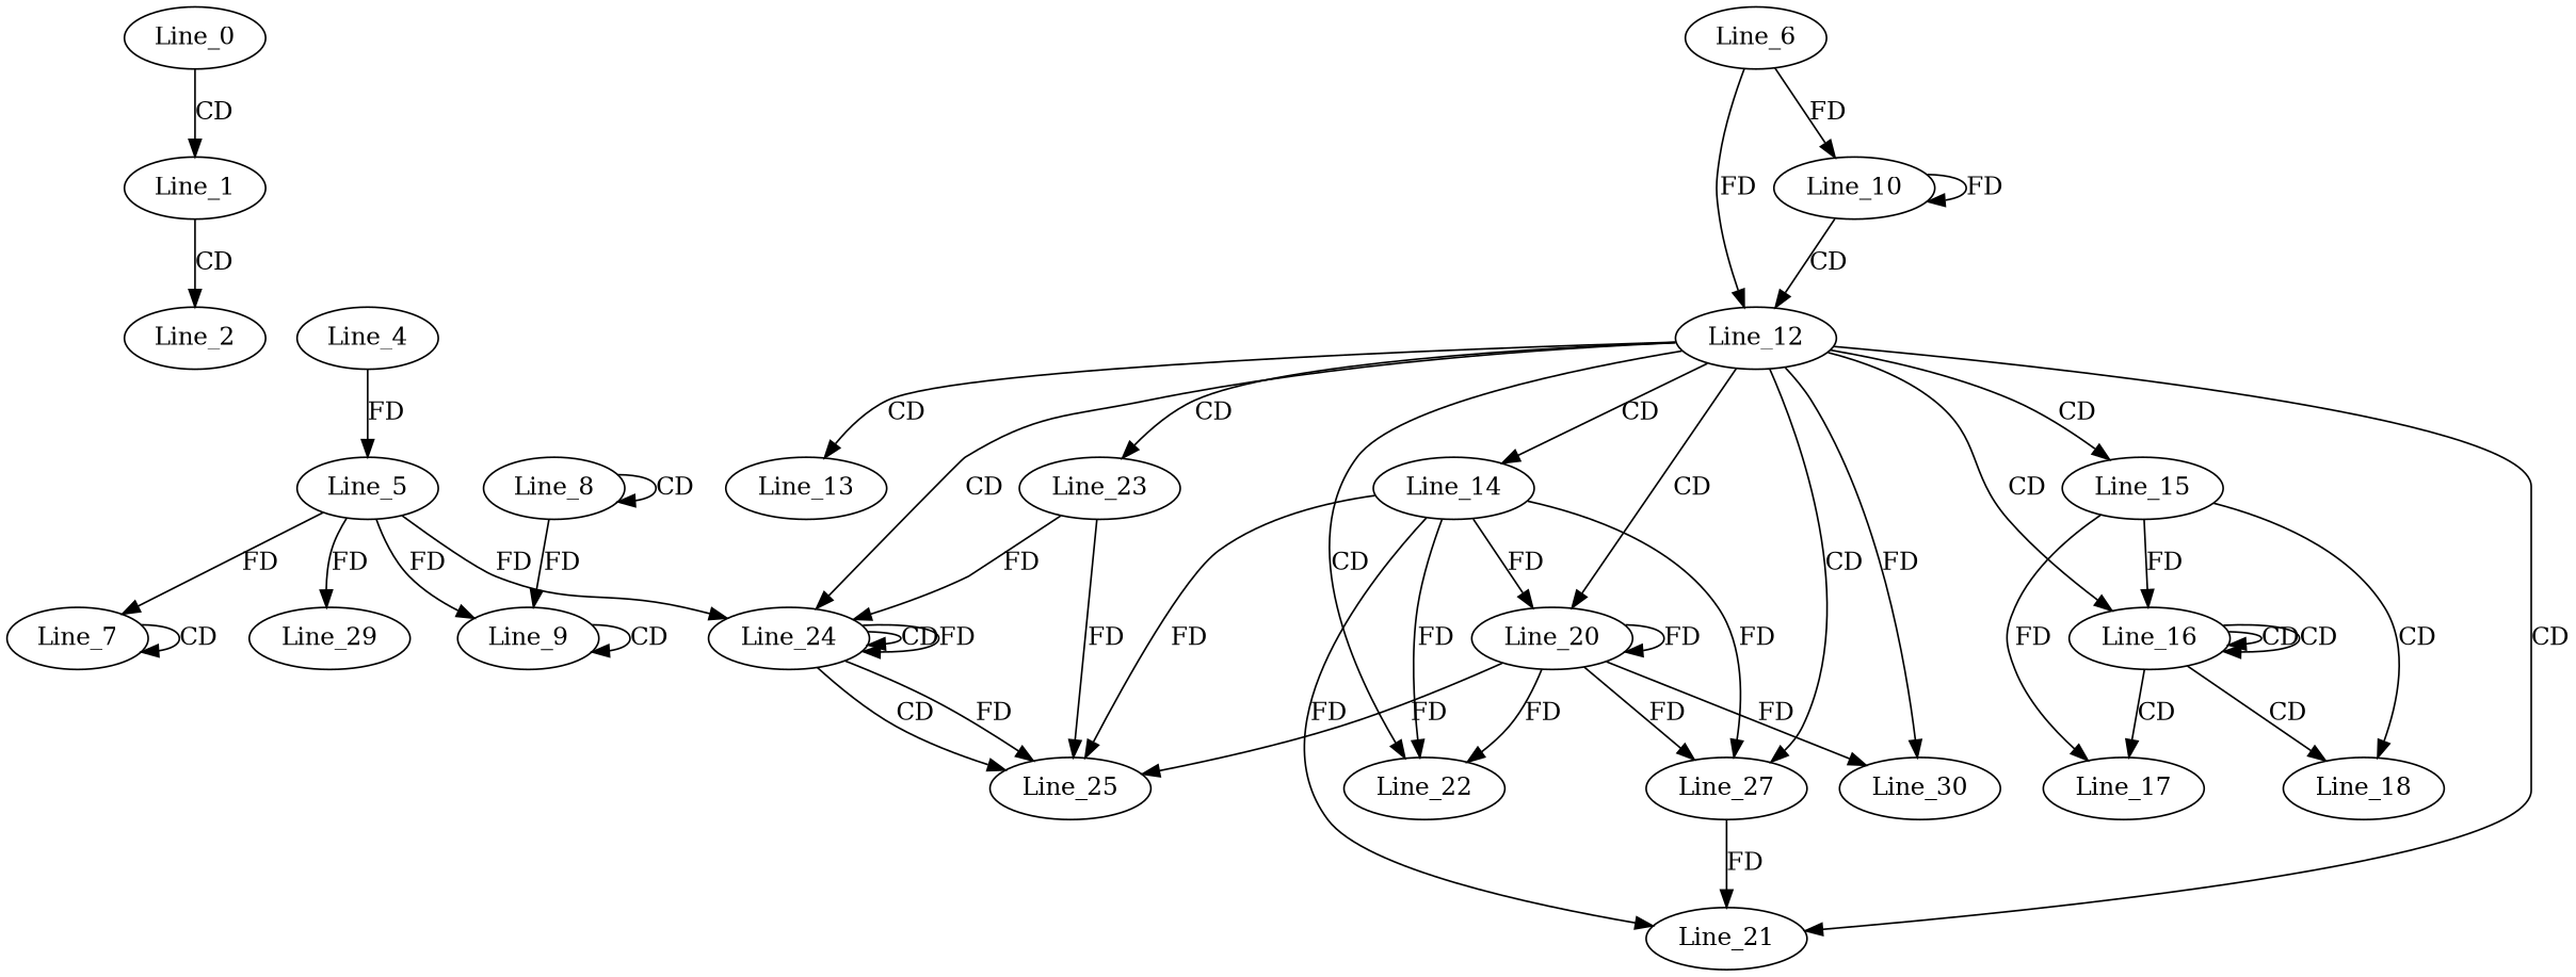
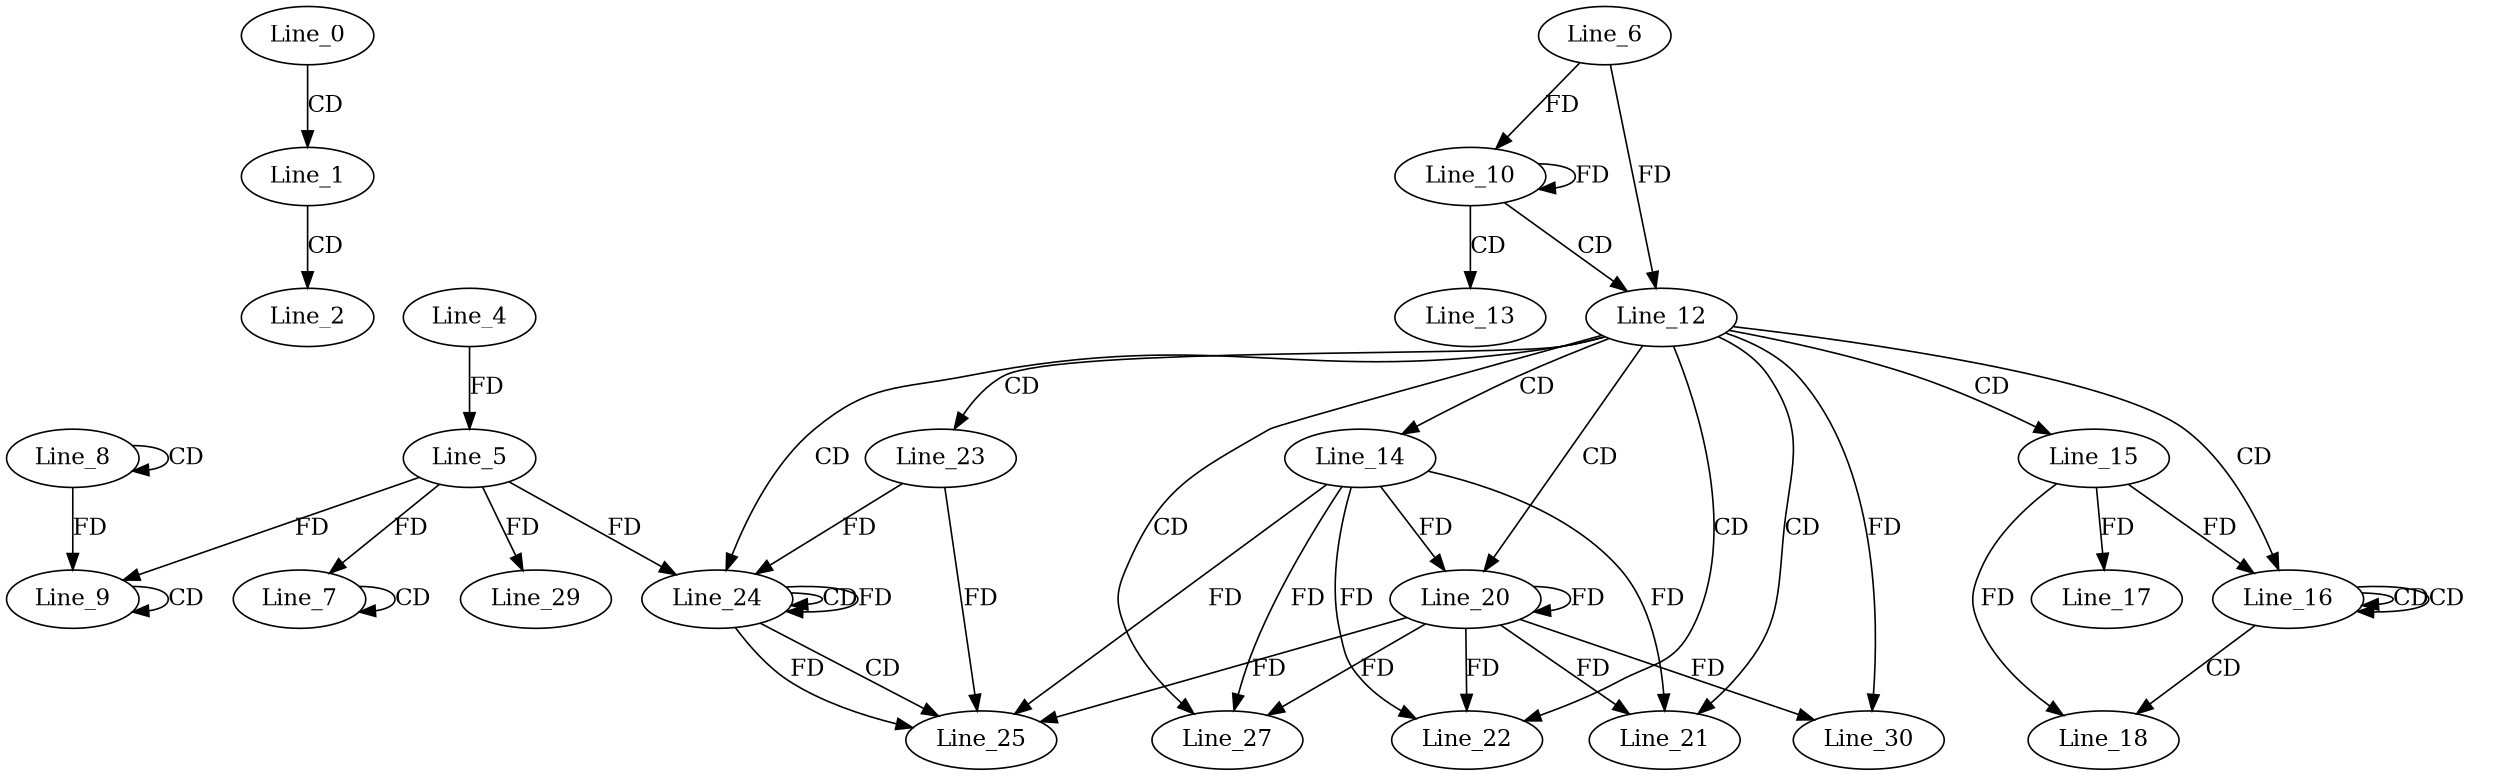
  digraph {
    Line_0
    Line_1
    Line_2
    Line_4
    Line_5
    Line_7
    Line_24
    Line_29
    Line_9
    Line_8
    Line_25
    Line_6
    Line_10
    Line_12
    Line_13
    Line_14
    Line_15
    Line_16
    Line_20
    Line_21
    Line_22
    Line_23
    Line_27
    Line_30
    Line_17
    Line_18
    Line_0 -> Line_1 [label=CD]
    Line_1 -> Line_2 [label=CD]
    Line_4 -> Line_5 [label=FD]
    Line_5 -> Line_7 [label=FD]
    Line_5 -> Line_24 [label=FD]
    Line_5 -> Line_29 [label=FD]
    Line_5 -> Line_9 [label=FD]
    Line_7 -> Line_7 [label=CD]
    Line_24 -> Line_24 [label=CD]
    Line_24 -> Line_24 [label=FD]
    Line_24 -> Line_25 [label=CD]
    Line_24 -> Line_25 [label=FD]
    Line_9 -> Line_9 [label=CD]
    Line_8 -> Line_9 [label=FD]
    Line_8 -> Line_8 [label=CD]
    Line_6 -> Line_10 [label=FD]
    Line_6 -> Line_12 [label=FD]
    Line_10 -> Line_10 [label=FD]
    Line_10 -> Line_12 [label=CD]
    Line_12 -> Line_24 [label=CD]
-   Line_12 -> Line_13 [label=CD]
+   Line_10 -> Line_13 [label=CD]
    Line_12 -> Line_14 [label=CD]
    Line_12 -> Line_15 [label=CD]
    Line_12 -> Line_16 [label=CD]
    Line_12 -> Line_20 [label=CD]
    Line_12 -> Line_21 [label=CD]
    Line_12 -> Line_22 [label=CD]
    Line_12 -> Line_23 [label=CD]
    Line_12 -> Line_27 [label=CD]
    Line_12 -> Line_30 [label=FD]
    Line_14 -> Line_25 [label=FD]
    Line_14 -> Line_20 [label=FD]
    Line_14 -> Line_21 [label=FD]
    Line_14 -> Line_22 [label=FD]
    Line_14 -> Line_27 [label=FD]
    Line_15 -> Line_16 [label=FD]
    Line_15 -> Line_17 [label=FD]
-   Line_15 -> Line_18 [label=CD]
+   Line_15 -> Line_18 [label=FD]
    Line_16 -> Line_16 [label=CD]
    Line_16 -> Line_16 [label=CD]
-   Line_16 -> Line_17 [label=CD]
    Line_16 -> Line_18 [label=CD]
    Line_20 -> Line_25 [label=FD]
    Line_20 -> Line_20 [label=FD]
-   Line_27 -> Line_21 [label=FD]
+   Line_20 -> Line_21 [label=FD]
    Line_20 -> Line_22 [label=FD]
    Line_20 -> Line_27 [label=FD]
    Line_20 -> Line_30 [label=FD]
    Line_23 -> Line_24 [label=FD]
    Line_23 -> Line_25 [label=FD]
  }
